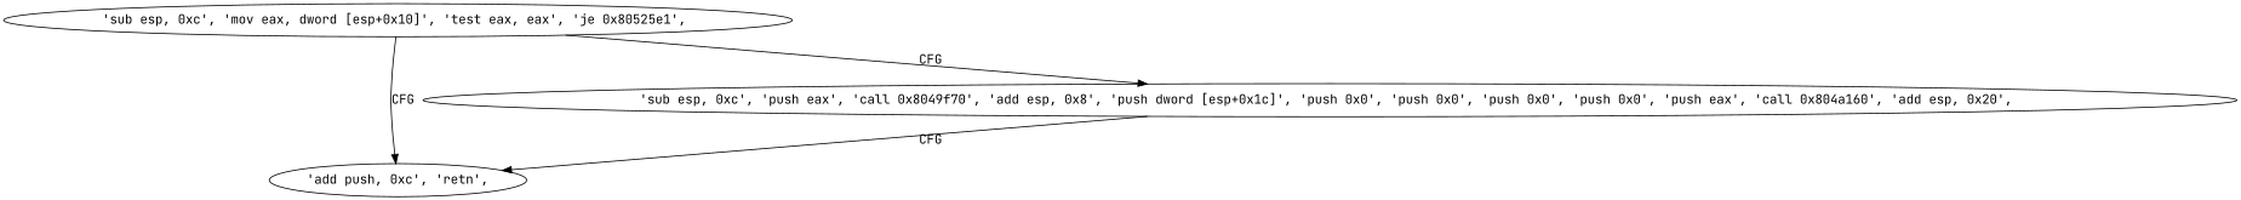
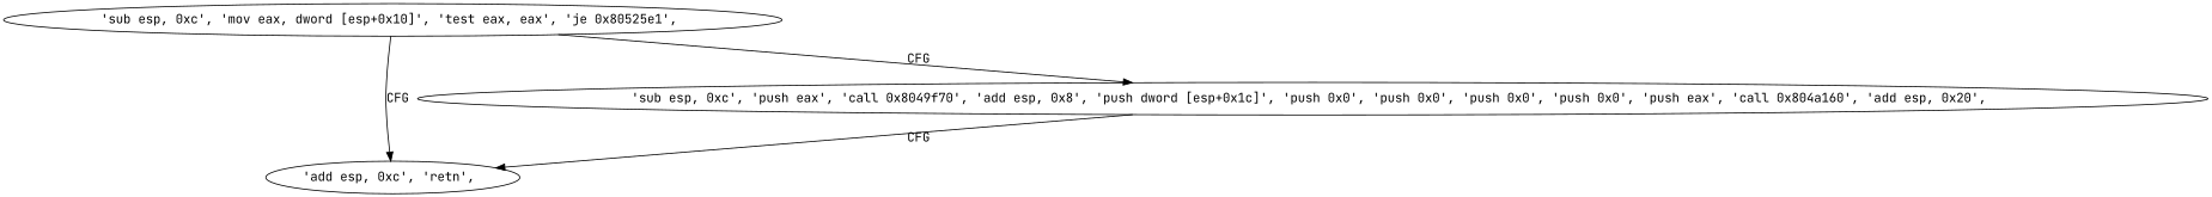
  digraph {
    fontname="JetBrains Mono"
    node [fontname="JetBrains Mono"]
    edge [fontname="JetBrains Mono"]
    n1 [label="'sub esp, 0xc', 'mov eax, dword [esp+0x10]', 'test eax, eax', 'je 0x80525e1', "]
-   n2 [label="'add push, 0xc', 'retn',"]
+   n2 [label="'add esp, 0xc', 'retn', "]
    n3 [label="'sub esp, 0xc', 'push eax', 'call 0x8049f70', 'add esp, 0x8', 'push dword [esp+0x1c]', 'push 0x0', 'push 0x0', 'push 0x0', 'push 0x0', 'push eax', 'call 0x804a160', 'add esp, 0x20', "]
    n1 -> n2 [label=CFG]
    n1 -> n3 [label=CFG]
    n3 -> n2 [label=CFG]
  }
